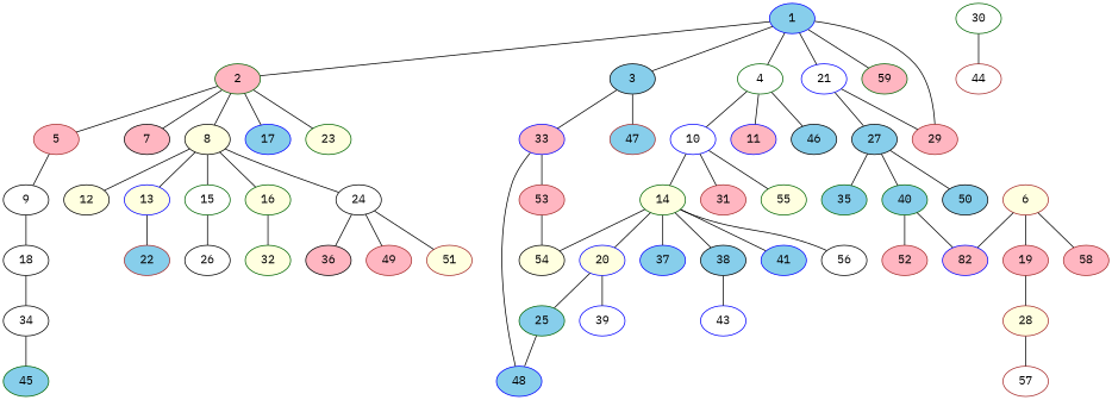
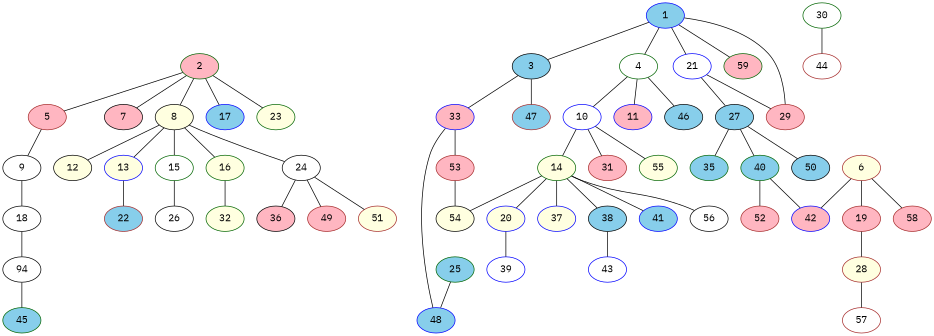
  graph {
    fontname="IBM Plex Mono"
    node [color=black fillcolor=skyblue fontname="IBM Plex Mono" style=filled]
    edge [fontname="IBM Plex Mono"]
    1 [color=blue]
    2 [color=darkgreen fillcolor=lightpink]
    3
    4 [color=darkgreen fillcolor=white]
    21 [color=blue fillcolor=white]
    59 [color=darkgreen fillcolor=lightpink]
    29 [color=brown fillcolor=lightpink]
    5 [color=brown fillcolor=lightpink]
    7 [fillcolor=lightpink]
    8 [fillcolor=lightyellow]
    17 [color=blue]
    23 [color=darkgreen fillcolor=lightyellow]
    33 [color=blue fillcolor=lightpink]
    47 [color=brown]
    10 [color=blue fillcolor=white]
    11 [color=blue fillcolor=lightpink]
    46
    27
    30 [color=darkgreen fillcolor=white]
    44 [color=brown fillcolor=white]
    9 [fillcolor=white]
    12 [fillcolor=lightyellow]
    13 [color=blue fillcolor=lightyellow]
    15 [color=darkgreen fillcolor=white]
    16 [color=darkgreen fillcolor=lightyellow]
    24 [fillcolor=white]
    48 [color=blue]
    53 [color=brown fillcolor=lightpink]
    6 [color=brown fillcolor=lightyellow]
    19 [color=brown fillcolor=lightpink]
-   42 [color=blue fillcolor=lightpink label=82]
+   42 [color=blue fillcolor=lightpink]
    58 [color=brown fillcolor=lightpink]
    14 [color=darkgreen fillcolor=lightyellow]
    31 [color=brown fillcolor=lightpink]
    55 [color=darkgreen fillcolor=lightyellow]
    18 [fillcolor=white]
    28 [color=brown fillcolor=lightyellow]
    22 [color=brown]
    26 [fillcolor=white]
    32 [color=darkgreen fillcolor=lightyellow]
    36 [fillcolor=lightpink]
    49 [color=brown fillcolor=lightpink]
    51 [color=brown fillcolor=lightyellow]
-   34 [fillcolor=white]
+   34 [fillcolor=white label=94]
    20 [color=blue fillcolor=lightyellow]
-   37 [color=blue]
+   37 [color=blue fillcolor=lightyellow]
    38
    41 [color=blue]
    54 [fillcolor=lightyellow]
    56 [fillcolor=white]
    25 [color=darkgreen]
    39 [color=blue fillcolor=white]
    43 [color=blue fillcolor=white]
    45 [color=darkgreen]
    57 [color=brown fillcolor=white]
    35 [color=darkgreen]
    40 [color=darkgreen]
    50
    52 [color=brown fillcolor=lightpink]
-   1 -- 2
    1 -- 3
    1 -- 4
    1 -- 21
    1 -- 59
    1 -- 29
    2 -- 5
    2 -- 7
    2 -- 8
    2 -- 17
    2 -- 23
    3 -- 33
    3 -- 47
    4 -- 10
    4 -- 11
    4 -- 46
    21 -- 29
    21 -- 27
    5 -- 9
    8 -- 12
    8 -- 13
    8 -- 15
    8 -- 16
    8 -- 24
    33 -- 48
    33 -- 53
    10 -- 14
    10 -- 31
    10 -- 55
    27 -- 35
    27 -- 40
    27 -- 50
    30 -- 44
    9 -- 18
    13 -- 22
    15 -- 26
    16 -- 32
    24 -- 36
    24 -- 49
    24 -- 51
    53 -- 54
    6 -- 19
    6 -- 42
    6 -- 58
    19 -- 28
    14 -- 20
    14 -- 37
    14 -- 38
    14 -- 41
    14 -- 54
    14 -- 56
    18 -- 34
    28 -- 57
    34 -- 45
-   20 -- 25
    20 -- 39
    38 -- 43
    25 -- 48
    40 -- 42
    40 -- 52
  }
